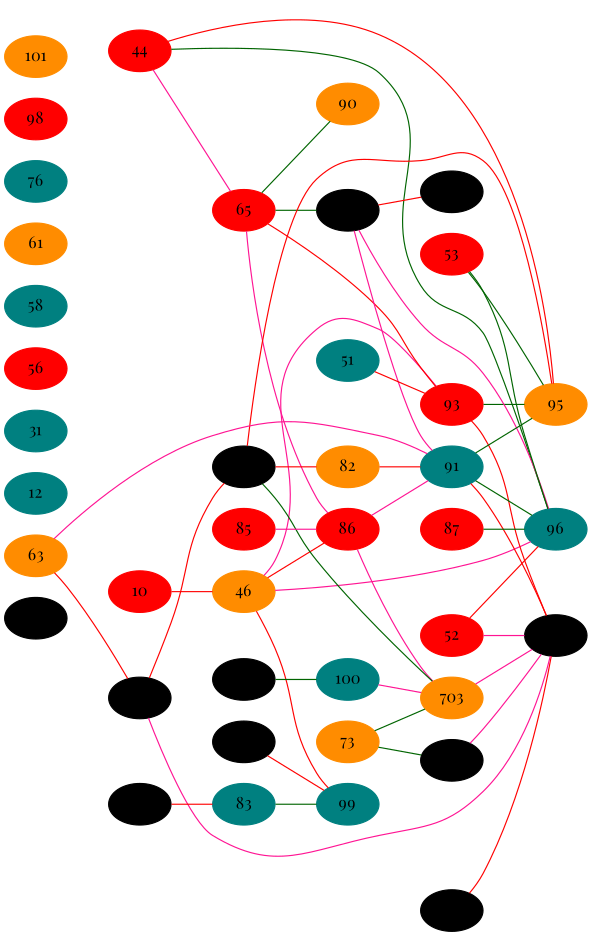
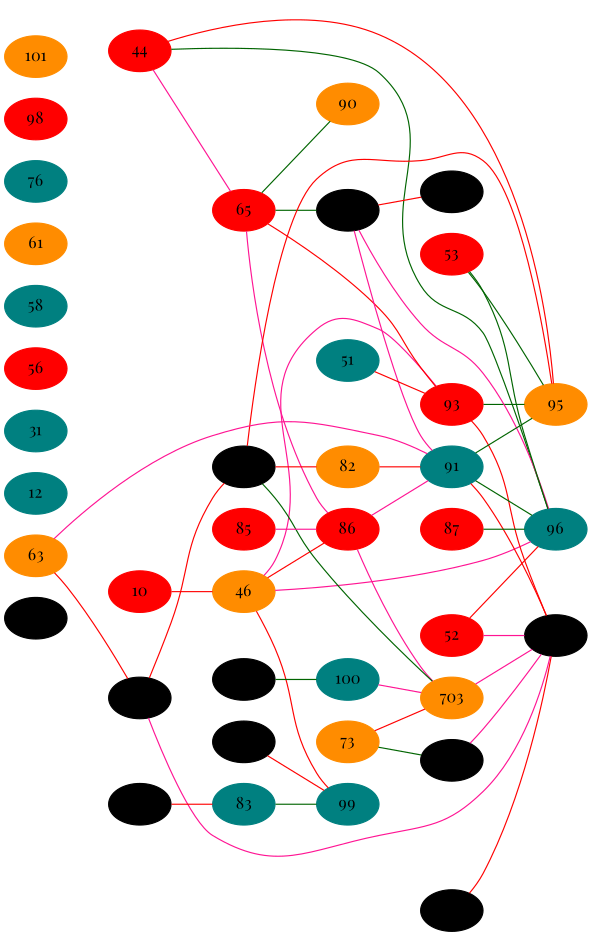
  graph {
    fontname="Playfair Display"
    rankdir=LR
    node [color=black fontname="Playfair Display" style=filled]
    edge [color=red fontname="Playfair Display"]
    8
    46 [color=darkorange super="+40"]
    96 [color=teal super="+23+62+94+60"]
    86 [color=red super="+30+38+79"]
    93 [color=red super="+1+47+66"]
    99 [color=teal super="+42+68+26+50+70"]
    10 [color=red]
    12 [color=teal]
    104 [super="+19+102"]
    14
    31 [color=teal]
    44 [color=red super="+25"]
    65 [color=red super="+36"]
    95 [color=darkorange super="+49+92"]
    89 [super="+24+74"]
    90 [color=darkorange]
    91 [color=teal super="+57+72"]
    n18 [color=darkorange label=703 super="+71"]
    51 [color=teal super="+3+39"]
    52 [color=red]
    53 [color=red super="+13"]
    56 [color=red]
    58 [color=teal]
    61 [color=darkorange super="+5"]
    64 [super="+33"]
    67 [super="+29"]
    63 [color=darkorange]
    82 [color=darkorange]
    97
    88 [super="+17"]
    73 [color=darkorange]
    76 [color=teal]
    80
    83 [color=teal super="+78"]
    81
    100 [color=teal super="+45"]
    84
    85 [color=red]
    87 [color=red]
    98 [color=red]
    101 [color=darkorange]
    46 -- 96 [color=deeppink weight=2]
    46 -- 86
    46 -- 93 [color=deeppink]
    46 -- 99 [weight=2]
    86 -- 91 [color=deeppink weight=2]
    86 -- n18 [color=deeppink weight=2]
    93 -- 104 [weight=2]
    93 -- 95 [color=darkgreen weight=2]
    10 -- 46
    14 -- 104
    44 -- 96 [color=darkgreen]
    44 -- 65 [color=deeppink]
    44 -- 95
    65 -- 86 [color=deeppink]
    65 -- 93
    65 -- 89 [color=darkgreen]
    65 -- 90 [color=darkgreen]
    89 -- 96 [color=deeppink]
    89 -- 91 [color=deeppink]
    89 -- 97
    91 -- 96 [color=darkgreen]
    91 -- 104 [weight=2]
    91 -- 95 [color=darkgreen weight=2]
    n18 -- 104 [color=deeppink]
    51 -- 93
    52 -- 96 [weight=2]
    52 -- 104 [color=deeppink weight=3]
    53 -- 96 [color=darkgreen]
    53 -- 95 [color=darkgreen]
    64 -- 104 [color=deeppink weight=2]
    64 -- 67
    67 -- 95
    67 -- n18 [color=darkgreen]
    67 -- 82
    63 -- 91 [color=deeppink]
    63 -- 64
    82 -- 91
    88 -- 104 [color=deeppink]
-   73 -- n18 [color=darkgreen]
+   73 -- n18
    73 -- 88 [color=darkgreen]
    80 -- 99
    83 -- 99 [color=darkgreen weight=2]
    81 -- 83
    100 -- n18 [color=deeppink]
    84 -- 100 [color=darkgreen]
    85 -- 86 [color=deeppink]
    87 -- 96 [color=darkgreen]
  }
